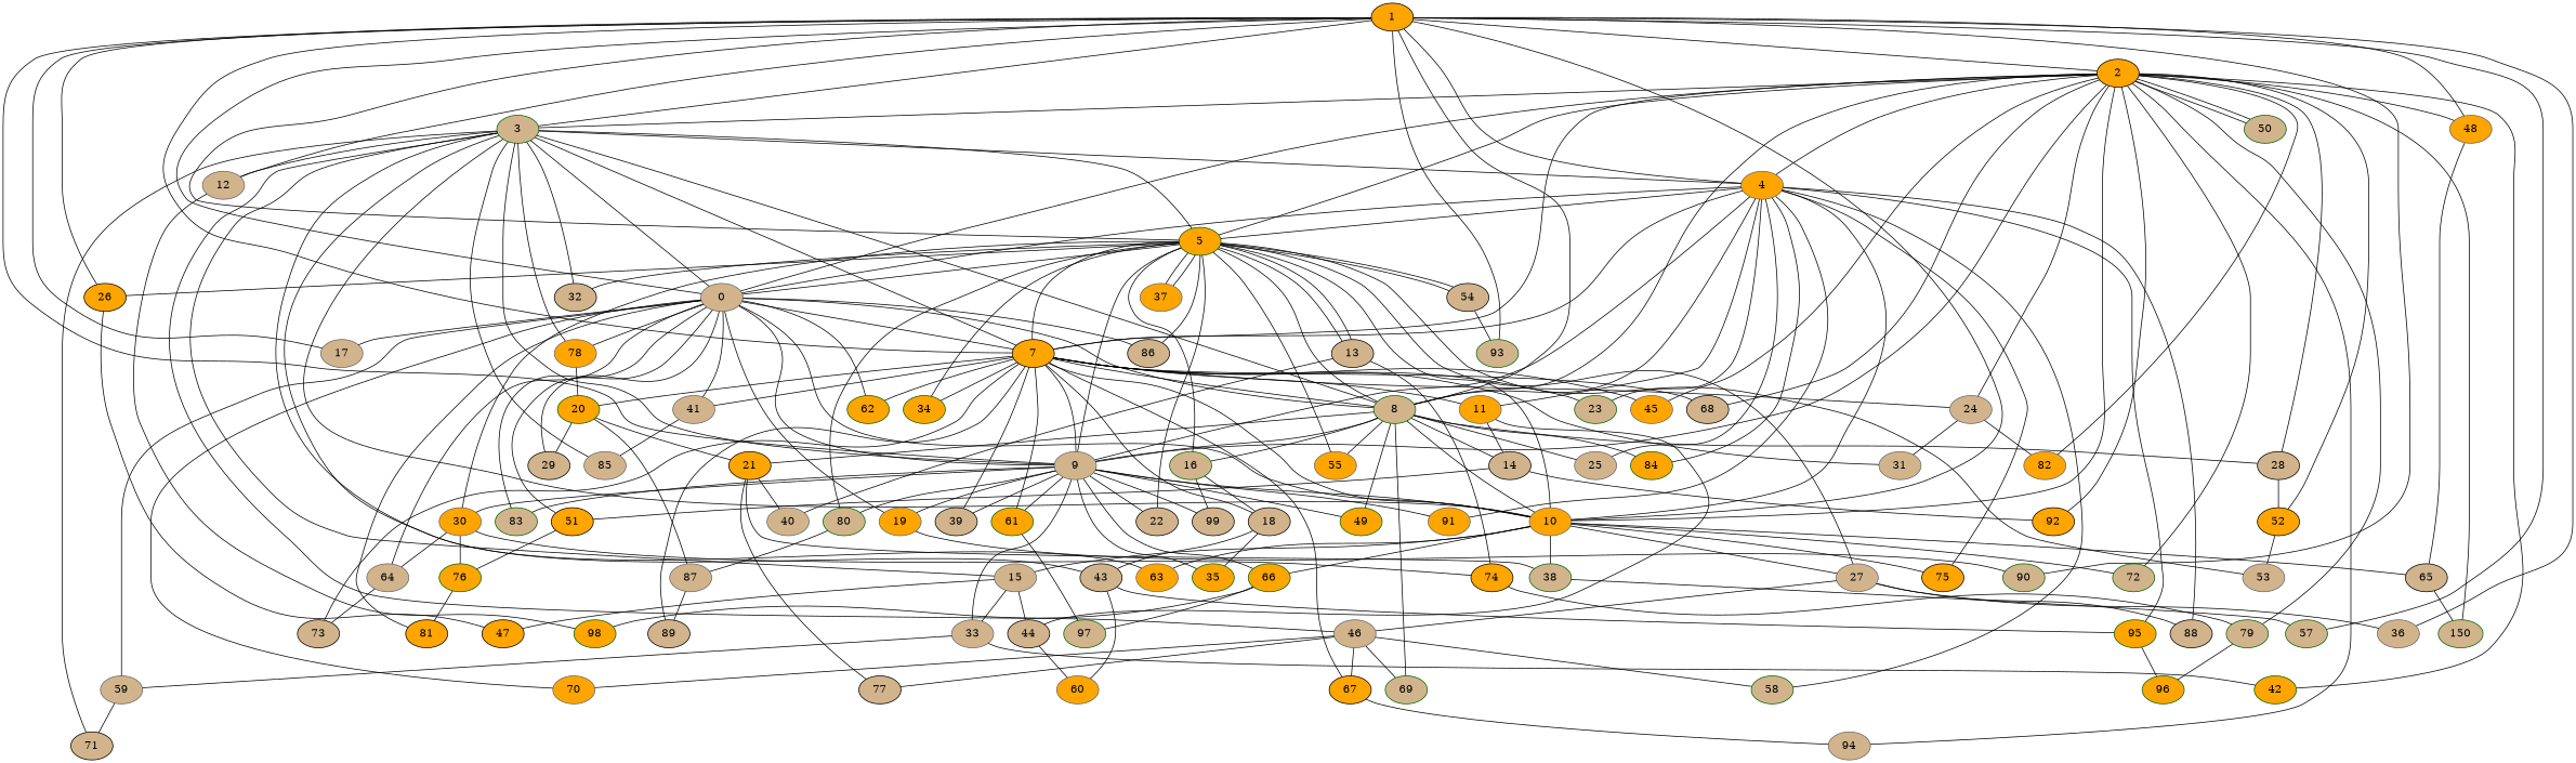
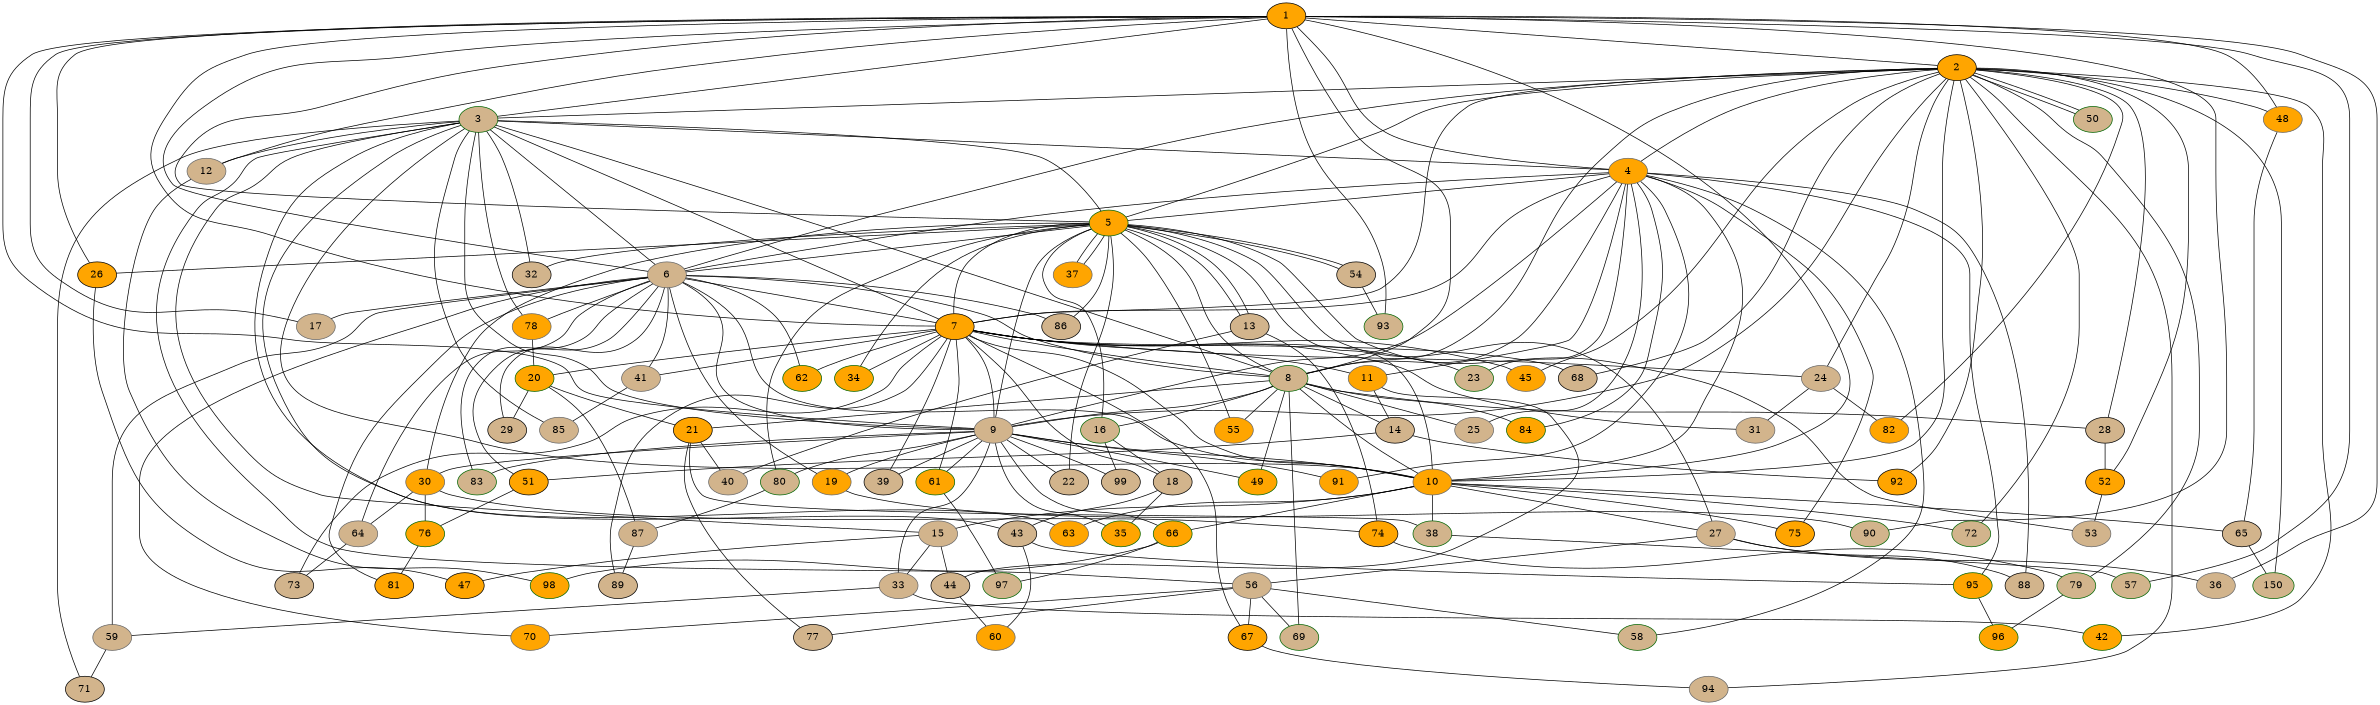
  graph {
    node [color=gray40 fillcolor=tan style=filled]
    1 [color=black fillcolor=orange]
    2 [color=black fillcolor=orange]
    3 [color=darkgreen]
    4 [fillcolor=orange]
    5 [color=darkgreen fillcolor=orange]
-   6 [label=0]
+   6
    7 [color=black fillcolor=orange]
    8 [color=darkgreen]
    9
    10 [fillcolor=orange]
    12
    17
    26 [color=black fillcolor=orange]
    36
    48 [fillcolor=orange]
    57 [color=darkgreen]
    90 [color=darkgreen]
    93 [color=darkgreen]
    24
    28 [color=black]
    42 [color=darkgreen fillcolor=orange]
    45 [fillcolor=orange]
    50 [color=darkgreen]
    52 [color=black fillcolor=orange]
    68 [color=black]
    72 [color=darkgreen]
    79 [color=darkgreen]
    82 [fillcolor=orange]
    92 [color=black fillcolor=orange]
    94
    n31 [color=darkgreen label=150]
    15
    32 [color=black]
    43 [color=black]
-   46
+   46 [label=56]
    63 [fillcolor=orange]
    71 [color=black]
    78 [fillcolor=orange]
    85
    11 [fillcolor=orange]
    23 [color=darkgreen]
    25
    58 [color=darkgreen]
    75 [color=black fillcolor=orange]
    84 [color=darkgreen fillcolor=orange]
    88 [color=black]
    91 [fillcolor=orange]
    95 [color=darkgreen fillcolor=orange]
    13 [color=black]
    16 [color=darkgreen]
    22 [color=black]
    27
    30 [fillcolor=orange]
    34 [color=darkgreen fillcolor=orange]
    37 [fillcolor=orange]
    53
    54 [color=black]
    55 [fillcolor=orange]
    80 [color=darkgreen]
    86 [color=black]
    19 [fillcolor=orange]
    29 [color=black]
    41
    51 [color=black fillcolor=orange]
    59
    62 [color=darkgreen fillcolor=orange]
    64
    70 [fillcolor=orange]
    81 [color=black fillcolor=orange]
    83 [color=darkgreen]
    18 [color=black]
    20 [color=darkgreen fillcolor=orange]
    31
    39 [color=black]
    61 [color=darkgreen fillcolor=orange]
    67 [color=black fillcolor=orange]
    73 [color=black]
    89 [color=black]
    14 [color=black]
    21 [color=black fillcolor=orange]
    49 [color=darkgreen fillcolor=orange]
    69 [color=darkgreen]
    33
    35 [color=darkgreen fillcolor=orange]
    66 [color=darkgreen fillcolor=orange]
    99 [color=black]
    38 [color=darkgreen]
    65 [color=black]
    98 [color=darkgreen fillcolor=orange]
    47 [color=black fillcolor=orange]
    96 [color=darkgreen fillcolor=orange]
    44 [color=black]
    60 [fillcolor=orange]
    77 [color=black]
    40
    74 [color=black fillcolor=orange]
    76 [color=darkgreen fillcolor=orange]
    87
    97 [color=darkgreen]
    1 -- 2
    1 -- 3
    1 -- 4
    1 -- 5
    1 -- 6
    1 -- 7
    1 -- 8
    1 -- 9
    1 -- 10
    1 -- 12
    1 -- 17
    1 -- 26
    1 -- 36
    1 -- 48
    1 -- 57
    1 -- 90
    1 -- 93
    2 -- 3
    2 -- 4
    2 -- 5
    2 -- 6
    2 -- 7
    2 -- 8
    2 -- 9
    2 -- 10
    2 -- 48
    2 -- 24
    2 -- 28
    2 -- 42
    2 -- 45
    2 -- 50
    2 -- 50
    2 -- 52
    2 -- 68
    2 -- 72
    2 -- 79
    2 -- 82
    2 -- 92
    2 -- 94
    2 -- n31
    3 -- 4
    3 -- 5
    3 -- 6
    3 -- 7
    3 -- 8
    3 -- 9
    3 -- 10
    3 -- 12
    3 -- 15
    3 -- 32
    3 -- 43
    3 -- 46
    3 -- 63
    3 -- 71
    3 -- 78
    3 -- 85
    4 -- 5
    4 -- 6
    4 -- 7
    4 -- 8
    4 -- 9
    4 -- 10
    4 -- 11
    4 -- 23
    4 -- 25
    4 -- 58
    4 -- 75
    4 -- 84
    4 -- 88
    4 -- 91
    4 -- 95
    5 -- 6
    5 -- 7
    5 -- 8
    5 -- 9
    5 -- 10
    5 -- 26
    5 -- 32
    5 -- 13
    5 -- 13
    5 -- 16
    5 -- 22
    5 -- 27
    5 -- 30
    5 -- 34
    5 -- 37
    5 -- 37
    5 -- 53
    5 -- 54
    5 -- 54
    5 -- 55
    5 -- 80
    5 -- 86
    6 -- 7
    6 -- 8
    6 -- 9
    6 -- 10
    6 -- 17
    6 -- 78
    6 -- 86
    6 -- 19
    6 -- 29
    6 -- 41
    6 -- 51
    6 -- 59
    6 -- 62
    6 -- 64
    6 -- 70
    6 -- 81
    6 -- 83
    7 -- 8
    7 -- 9
    7 -- 10
    7 -- 24
    7 -- 45
    7 -- 68
    7 -- 11
    7 -- 23
    7 -- 34
    7 -- 41
    7 -- 62
    7 -- 18
    7 -- 20
    7 -- 31
    7 -- 39
    7 -- 61
    7 -- 67
    7 -- 73
    7 -- 89
    8 -- 9
    8 -- 10
    8 -- 28
    8 -- 25
    8 -- 84
    8 -- 16
    8 -- 55
    8 -- 14
    8 -- 21
    8 -- 49
    8 -- 69
    9 -- 10
    9 -- 91
    9 -- 22
    9 -- 30
    9 -- 80
    9 -- 19
    9 -- 83
    9 -- 39
    9 -- 61
    9 -- 49
    9 -- 33
    9 -- 35
    9 -- 66
    9 -- 99
    10 -- 72
    10 -- 15
    10 -- 63
    10 -- 75
    10 -- 27
    10 -- 66
    10 -- 38
    10 -- 65
    12 -- 98
    26 -- 47
    48 -- 65
    24 -- 82
    24 -- 31
    28 -- 52
    52 -- 53
    79 -- 96
    15 -- 33
    15 -- 47
    15 -- 44
    43 -- 95
    43 -- 60
    46 -- 58
    46 -- 70
    46 -- 67
    46 -- 69
    46 -- 77
    78 -- 20
    11 -- 14
    11 -- 44
    95 -- 96
    13 -- 40
    13 -- 74
    16 -- 18
    16 -- 99
    27 -- 36
    27 -- 46
    27 -- 88
    30 -- 64
    30 -- 74
    30 -- 76
    54 -- 93
    80 -- 87
    19 -- 90
    41 -- 85
    51 -- 76
    59 -- 71
    64 -- 73
    18 -- 43
    18 -- 35
    20 -- 29
    20 -- 21
    20 -- 87
    61 -- 97
    67 -- 94
    14 -- 92
    14 -- 51
    21 -- 38
    21 -- 77
    21 -- 40
    33 -- 42
    33 -- 59
    66 -- 98
    66 -- 97
    38 -- 57
    65 -- n31
    44 -- 60
    74 -- 79
    76 -- 81
    87 -- 89
  }
